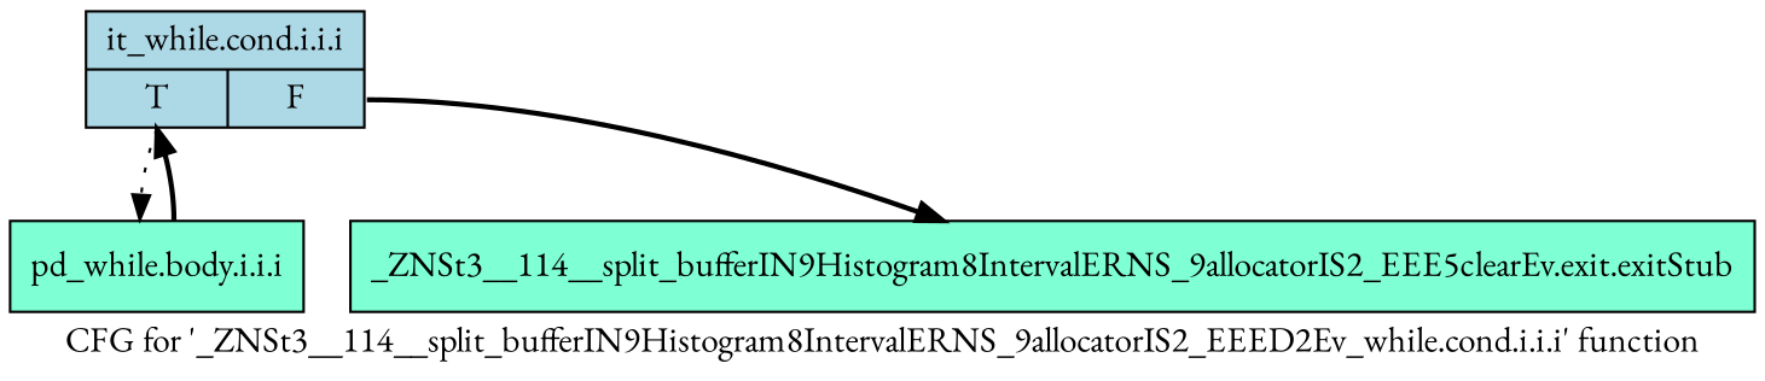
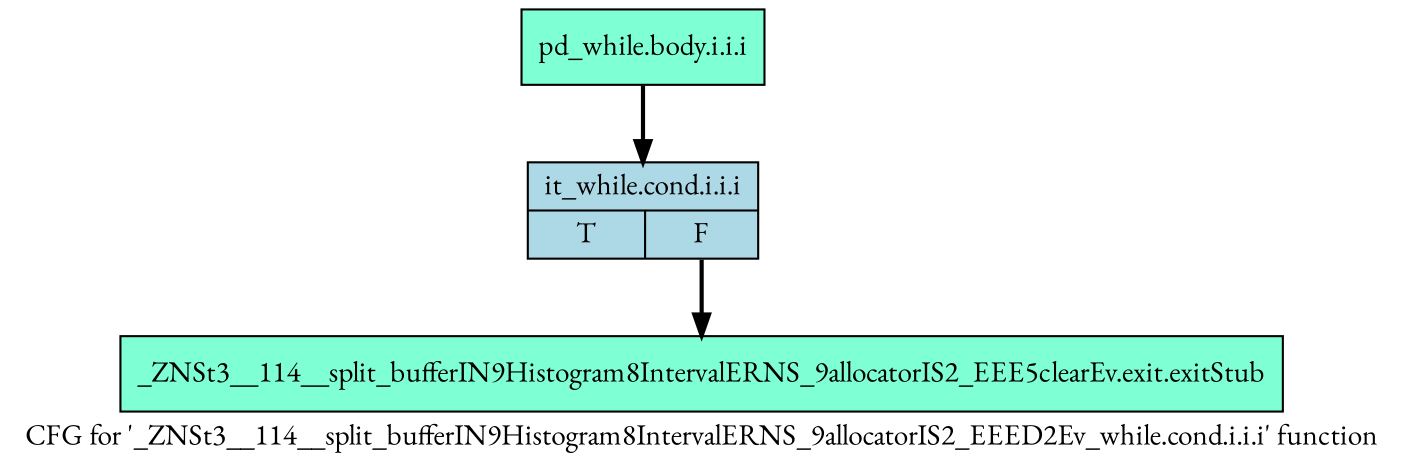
  digraph {
    fontname="EB Garamond"
    label="CFG for '_ZNSt3__114__split_bufferIN9Histogram8IntervalERNS_9allocatorIS2_EEED2Ev_while.cond.i.i.i' function"
    node [fillcolor=aquamarine fontname="EB Garamond" shape=record style=filled]
    edge [fontname="EB Garamond" style=bold]
    n1 [fillcolor=lightblue label="{it_while.cond.i.i.i|{<s0>T|<s1>F}}"]
    n2 [label="{_ZNSt3__114__split_bufferIN9Histogram8IntervalERNS_9allocatorIS2_EEE5clearEv.exit.exitStub}"]
    n3 [label="{pd_while.body.i.i.i}"]
    n1 -> n2 [tailport=s1]
-   n1 -> n3 [style=dotted tailport=s0]
    n3 -> n1
  }
